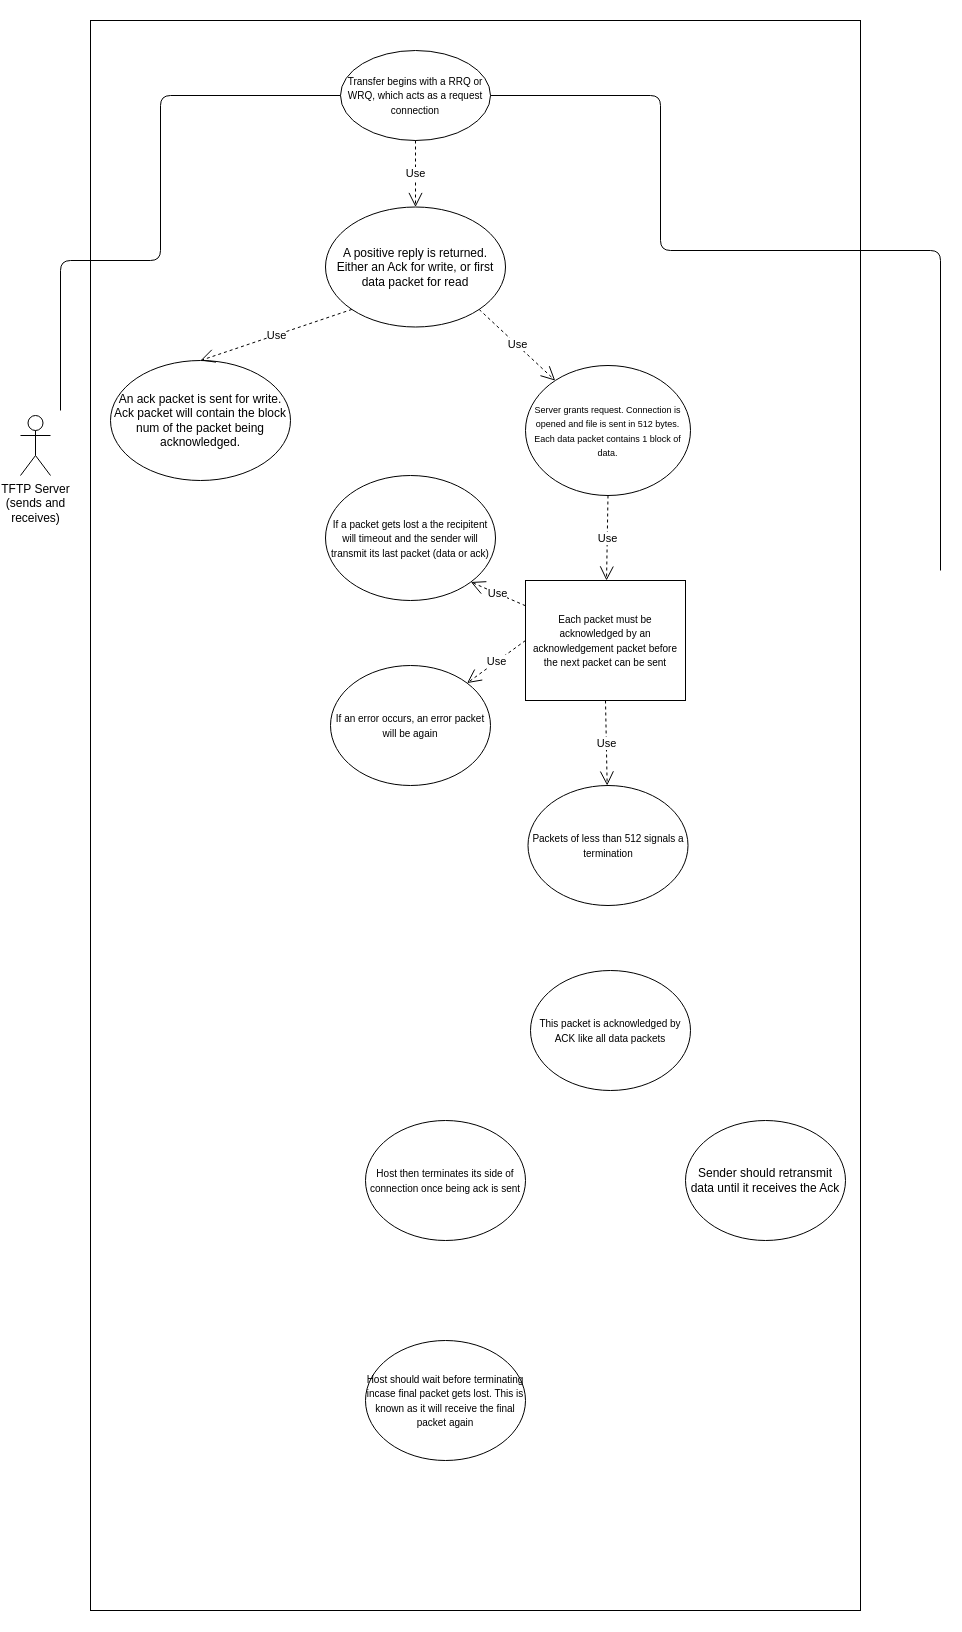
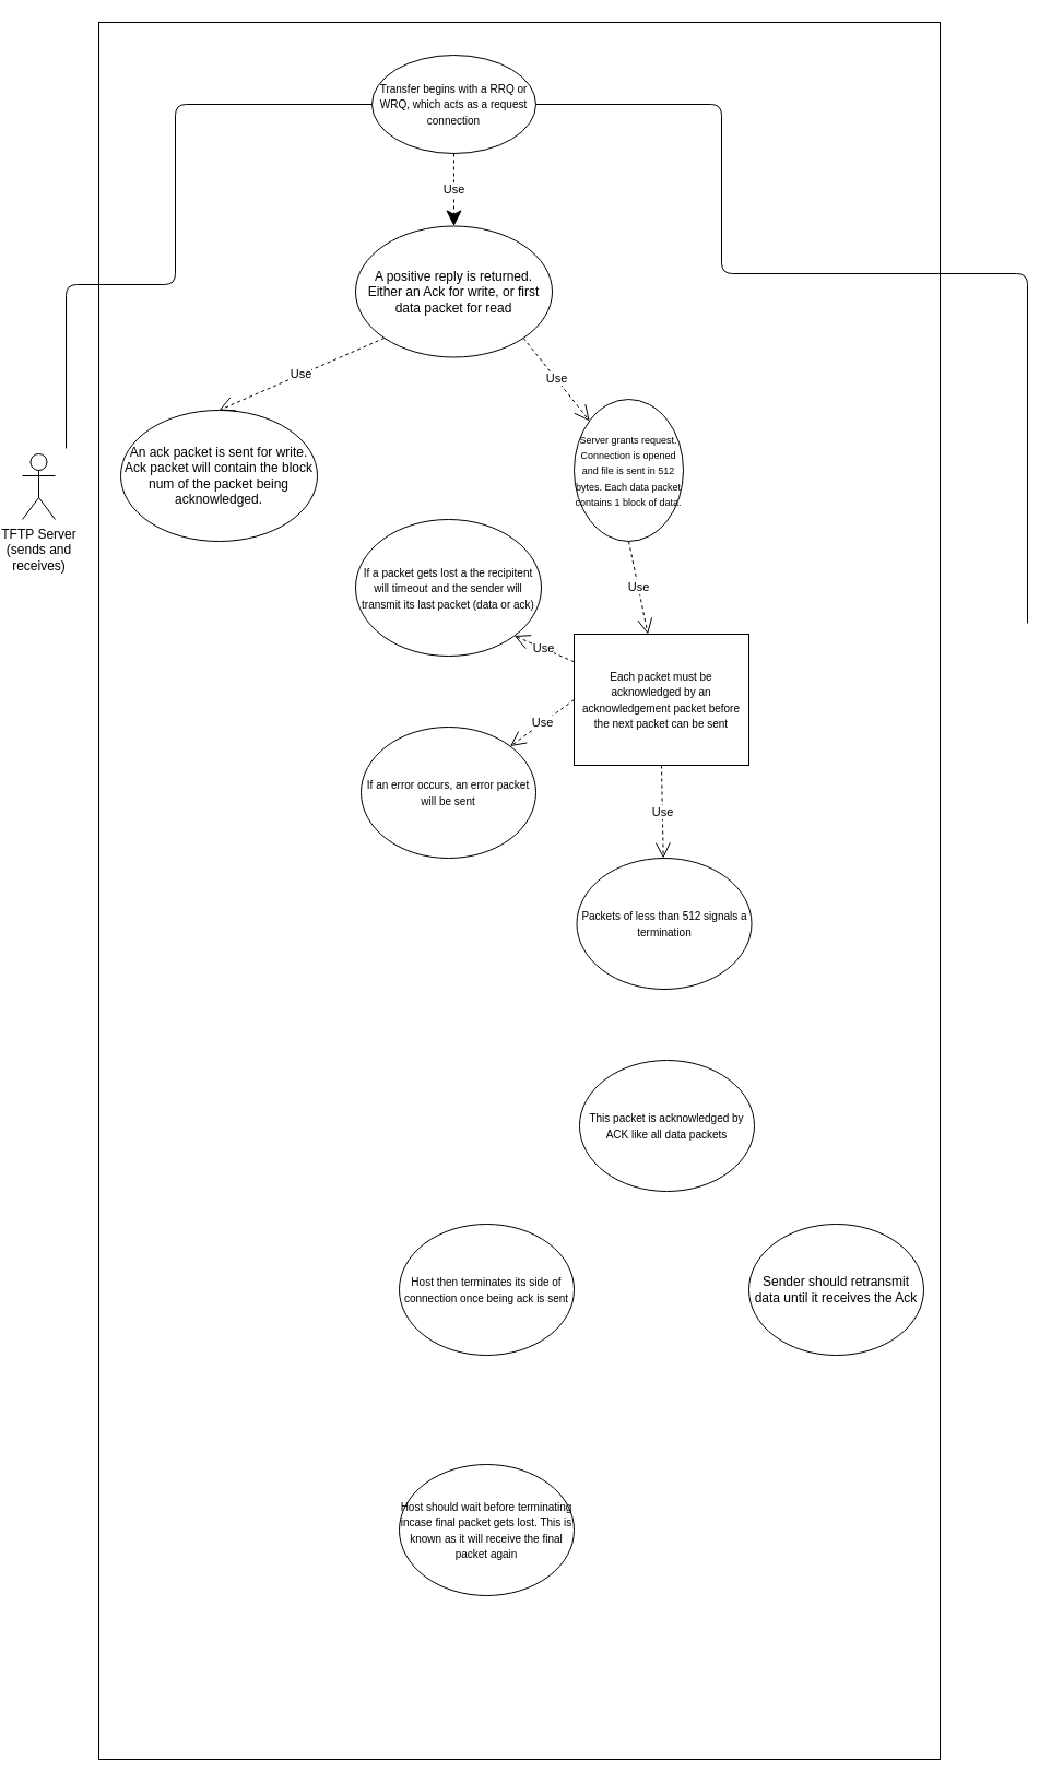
  <mxCell id="0" />
  <mxCell id="1" parent="0" />
  <mxCell id="2" value="" style="rounded=0;whiteSpace=wrap;html=1;" parent="1" vertex="1"><mxGeometry x="90" y="20" width="770" height="1590" as="geometry" /></mxCell>
  <mxCell id="3" value="TFTP Server&lt;br&gt;(sends and &lt;br&gt;receives)&lt;br&gt;" style="shape=umlActor;verticalLabelPosition=bottom;labelBackgroundColor=#ffffff;verticalAlign=top;html=1;outlineConnect=0;" parent="1" vertex="1"><mxGeometry x="20" y="415" width="30" height="60" as="geometry" /></mxCell>
  <mxCell id="4" value="&lt;font style=&quot;font-size: 10px&quot;&gt;Transfer begins with a RRQ or WRQ, which acts as a request connection&lt;/font&gt;" style="ellipse;whiteSpace=wrap;html=1;" parent="1" vertex="1"><mxGeometry x="340" y="50" width="150" height="90" as="geometry" /></mxCell>
- <mxCell id="5" value="&lt;font style=&quot;font-size: 9px&quot;&gt;Server grants request. Connection is opened and file is sent in 512 bytes. Each data packet contains 1 block of data.&lt;/font&gt;" style="ellipse;whiteSpace=wrap;html=1;" parent="1" vertex="1"><mxGeometry x="525" y="365" width="165" height="130" as="geometry" /></mxCell>
+ <mxCell id="5" value="&lt;font style=&quot;font-size: 9px&quot;&gt;Server grants request. Connection is opened and file is sent in 512 bytes. Each data packet contains 1 block of data.&lt;/font&gt;" style="ellipse;whiteSpace=wrap;html=1;" parent="1" vertex="1"><mxGeometry x="525" y="365" width="100" height="130" as="geometry" /></mxCell>
  <mxCell id="6" value="&lt;span style=&quot;font-size: 10px&quot;&gt;Each packet must be acknowledged by an acknowledgement&amp;nbsp;packet before the next packet can be sent&lt;/span&gt;" style="whiteSpace=wrap;html=1;rounded=0;" parent="1" vertex="1"><mxGeometry x="525" y="580" width="160" height="120" as="geometry" /></mxCell>
  <mxCell id="7" value="&lt;span style=&quot;font-size: 10px&quot;&gt;Packets of less than 512 signals a termination&lt;/span&gt;" style="ellipse;whiteSpace=wrap;html=1;" parent="1" vertex="1"><mxGeometry x="527.5" y="785" width="160" height="120" as="geometry" /></mxCell>
  <mxCell id="8" value="&lt;span style=&quot;font-size: 10px&quot;&gt;If a packet gets lost a the recipitent will timeout and the sender will transmit its last packet (data or ack)&lt;/span&gt;" style="ellipse;whiteSpace=wrap;html=1;" parent="1" vertex="1"><mxGeometry x="325" y="475" width="170" height="125" as="geometry" /></mxCell>
- <mxCell id="9" value="&lt;span style=&quot;font-size: 10px&quot;&gt;If an error occurs, an error packet will be again&lt;/span&gt;" style="ellipse;whiteSpace=wrap;html=1;" parent="1" vertex="1"><mxGeometry x="330" y="665" width="160" height="120" as="geometry" /></mxCell>
+ <mxCell id="9" value="&lt;span style=&quot;font-size: 10px&quot;&gt;If an error occurs, an error packet will be sent&lt;/span&gt;" style="ellipse;whiteSpace=wrap;html=1;" parent="1" vertex="1"><mxGeometry x="330" y="665" width="160" height="120" as="geometry" /></mxCell>
  <mxCell id="10" value="" style="endArrow=none;html=1;entryX=0;entryY=0.5;entryDx=0;entryDy=0;" parent="1" target="4" edge="1"><mxGeometry width="50" height="50" relative="1" as="geometry"><mxPoint x="60" y="410" as="sourcePoint" /><mxPoint x="50" y="920" as="targetPoint" /><Array as="points"><mxPoint x="60" y="260" /><mxPoint x="160" y="260" /><mxPoint x="160" y="95" /></Array></mxGeometry></mxCell>
  <mxCell id="11" value="" style="endArrow=none;html=1;entryX=1;entryY=0.5;entryDx=0;entryDy=0;" parent="1" target="4" edge="1"><mxGeometry width="50" height="50" relative="1" as="geometry"><mxPoint x="940" y="570" as="sourcePoint" /><mxPoint x="350" y="105" as="targetPoint" /><Array as="points"><mxPoint x="940" y="250" /><mxPoint x="660" y="250" /><mxPoint x="660" y="95" /></Array></mxGeometry></mxCell>
  <mxCell id="12" value="A positive reply is returned. Either an Ack for write, or first data packet for read" style="ellipse;whiteSpace=wrap;html=1;" parent="1" vertex="1"><mxGeometry x="325" y="206.5" width="180" height="120" as="geometry" /></mxCell>
- <mxCell id="13" value="An ack packet is sent for write. Ack packet will contain the block num of the packet being acknowledged." style="ellipse;whiteSpace=wrap;html=1;" vertex="1" parent="1"><mxGeometry x="110" y="360" width="180" height="120" as="geometry" /></mxCell>
- <mxCell id="14" value="Use" style="endArrow=open;endSize=12;dashed=1;html=1;exitX=0.5;exitY=1;exitDx=0;exitDy=0;entryX=0.5;entryY=0;entryDx=0;entryDy=0;" edge="1" parent="1" source="4" target="12"><mxGeometry width="160" relative="1" as="geometry"><mxPoint x="0" y="920" as="sourcePoint" /><mxPoint x="160" y="920" as="targetPoint" /></mxGeometry></mxCell>
+ <mxCell id="13" value="An ack packet is sent for write. Ack packet will contain the block num of the packet being acknowledged." style="ellipse;whiteSpace=wrap;html=1;" vertex="1" parent="1"><mxGeometry x="110" y="375" width="180" height="120" as="geometry" /></mxCell>
+ <mxCell id="14" value="Use" style="endArrow=classic;endSize=12;dashed=1;html=1;exitX=0.5;exitY=1;exitDx=0;exitDy=0;entryX=0.5;entryY=0;entryDx=0;entryDy=0;" edge="1" parent="1" source="4" target="12"><mxGeometry width="160" relative="1" as="geometry"><mxPoint x="0" y="920" as="sourcePoint" /><mxPoint x="160" y="920" as="targetPoint" /></mxGeometry></mxCell>
  <mxCell id="15" value="Use" style="endArrow=open;endSize=12;dashed=1;html=1;exitX=0;exitY=1;exitDx=0;exitDy=0;entryX=0.5;entryY=0;entryDx=0;entryDy=0;" edge="1" parent="1" source="12" target="13"><mxGeometry width="160" relative="1" as="geometry"><mxPoint y="180" as="sourcePoint" x="-10" /><mxPoint y="246.667" as="targetPoint" x="-10" /></mxGeometry></mxCell>
  <mxCell id="16" value="Use" style="endArrow=open;endSize=12;dashed=1;html=1;exitX=1;exitY=1;exitDx=0;exitDy=0;" edge="1" parent="1" source="12" target="5"><mxGeometry width="160" relative="1" as="geometry"><mxPoint x="40" y="170" as="sourcePoint" /><mxPoint x="40" y="236.667" as="targetPoint" /></mxGeometry></mxCell>
  <mxCell id="17" value="Use" style="endArrow=open;endSize=12;dashed=1;html=1;exitX=0.5;exitY=1;exitDx=0;exitDy=0;" edge="1" parent="1" source="5" target="6"><mxGeometry width="160" relative="1" as="geometry"><mxPoint x="20" y="170" as="sourcePoint" /><mxPoint x="96.104" y="241.676" as="targetPoint" /></mxGeometry></mxCell>
  <mxCell id="18" value="Use" style="endArrow=open;endSize=12;dashed=1;html=1;exitX=0.5;exitY=1;exitDx=0;exitDy=0;" edge="1" parent="1" source="6" target="7"><mxGeometry width="160" relative="1" as="geometry"><mxPoint x="30" y="240" as="sourcePoint" /><mxPoint x="28.69" y="325.002" as="targetPoint" /></mxGeometry></mxCell>
  <mxCell id="19" value="Use" style="endArrow=open;endSize=12;dashed=1;html=1;exitX=0;exitY=0.5;exitDx=0;exitDy=0;entryX=1;entryY=0;entryDx=0;entryDy=0;" edge="1" parent="1" source="6" target="9"><mxGeometry width="160" relative="1" as="geometry"><mxPoint x="50" y="150" as="sourcePoint" /><mxPoint x="48.69" y="235.002" as="targetPoint" /></mxGeometry></mxCell>
  <mxCell id="20" value="Use" style="endArrow=open;endSize=12;dashed=1;html=1;entryX=1;entryY=1;entryDx=0;entryDy=0;" edge="1" parent="1" source="6" target="8"><mxGeometry width="160" relative="1" as="geometry"><mxPoint x="30" y="200" as="sourcePoint" /><mxPoint x="-20" y="160.667" as="targetPoint" /></mxGeometry></mxCell>
  <mxCell id="21" value="&lt;span style=&quot;font-size: 10px&quot;&gt;This packet is acknowledged by ACK like all data packets&lt;/span&gt;" style="ellipse;whiteSpace=wrap;html=1;" vertex="1" parent="1"><mxGeometry x="530" y="970" width="160" height="120" as="geometry" /></mxCell>
  <mxCell id="22" value="&lt;span style=&quot;font-size: 10px&quot;&gt;Host then terminates its side of connection once being ack is sent&lt;/span&gt;" style="ellipse;whiteSpace=wrap;html=1;" vertex="1" parent="1"><mxGeometry x="365" y="1120" width="160" height="120" as="geometry" /></mxCell>
  <mxCell id="23" value="&lt;span style=&quot;font-size: 10px&quot;&gt;Host should wait before terminating incase final packet gets lost. This is known as it will receive the final packet again&lt;/span&gt;" style="ellipse;whiteSpace=wrap;html=1;" vertex="1" parent="1"><mxGeometry x="365" y="1340" width="160" height="120" as="geometry" /></mxCell>
  <mxCell id="24" value="Sender should retransmit data until it receives the Ack" style="ellipse;whiteSpace=wrap;html=1;" vertex="1" parent="1"><mxGeometry x="685" y="1120" width="160" height="120" as="geometry" /></mxCell>
